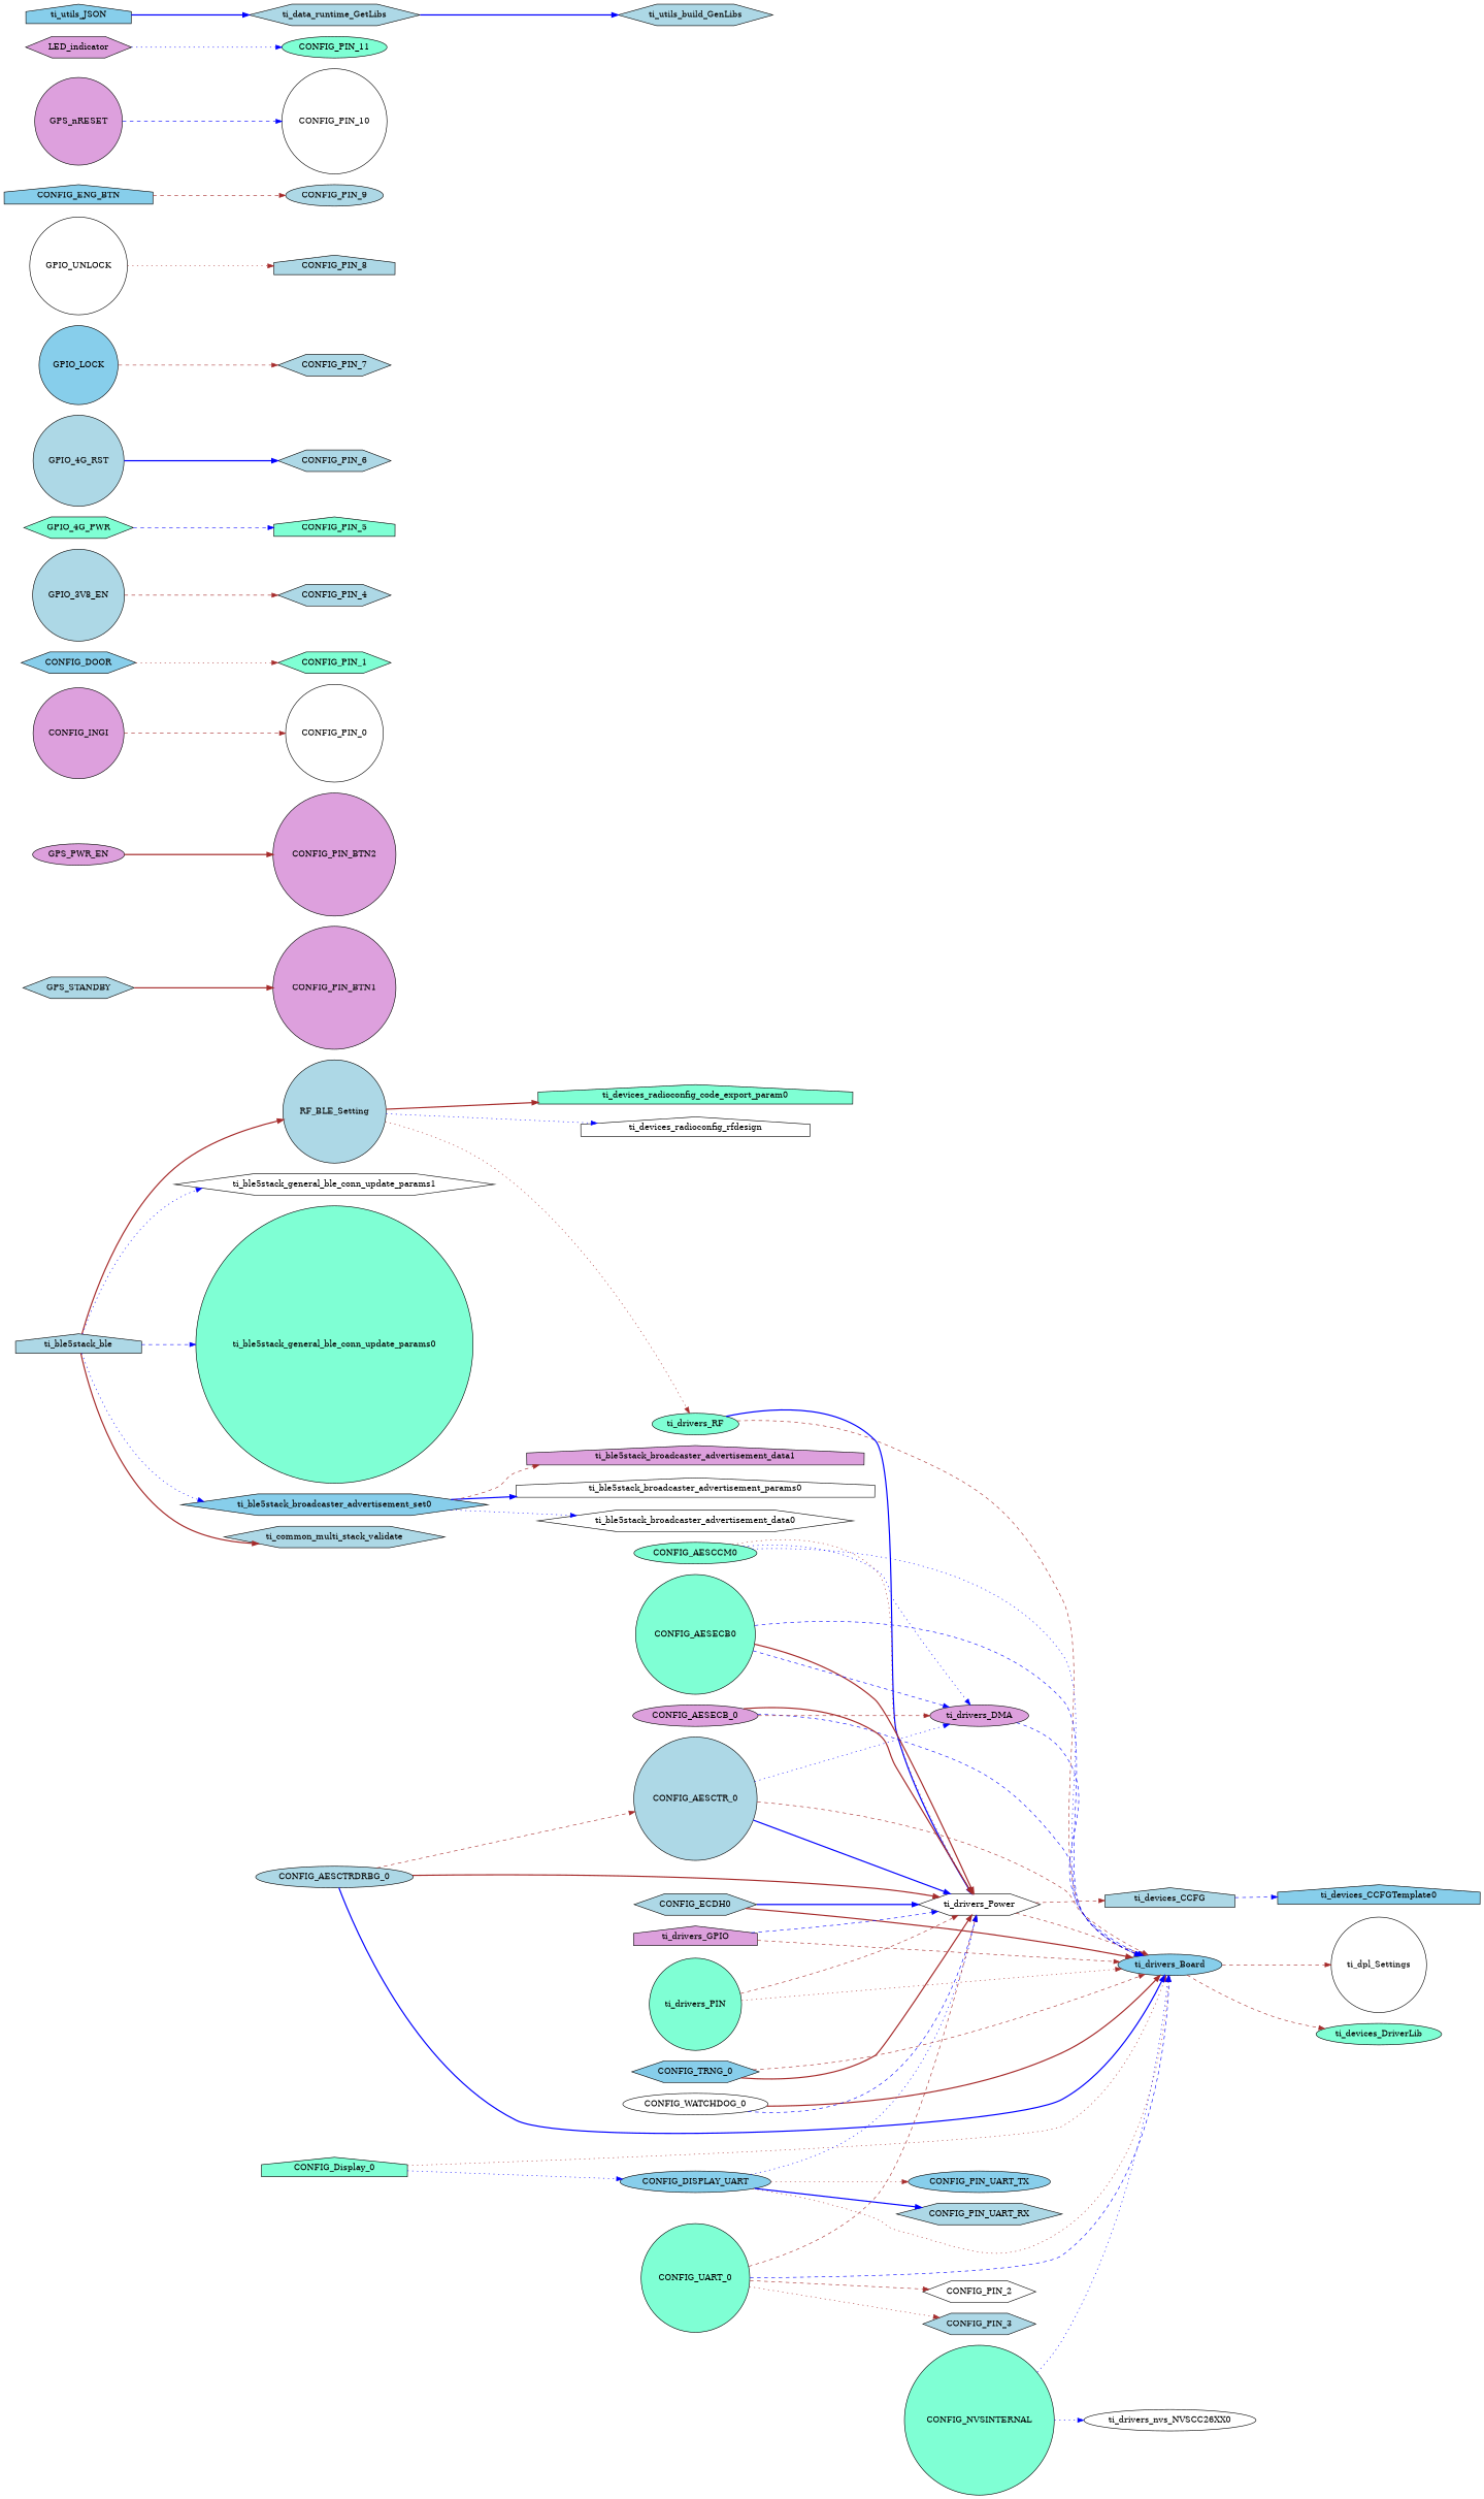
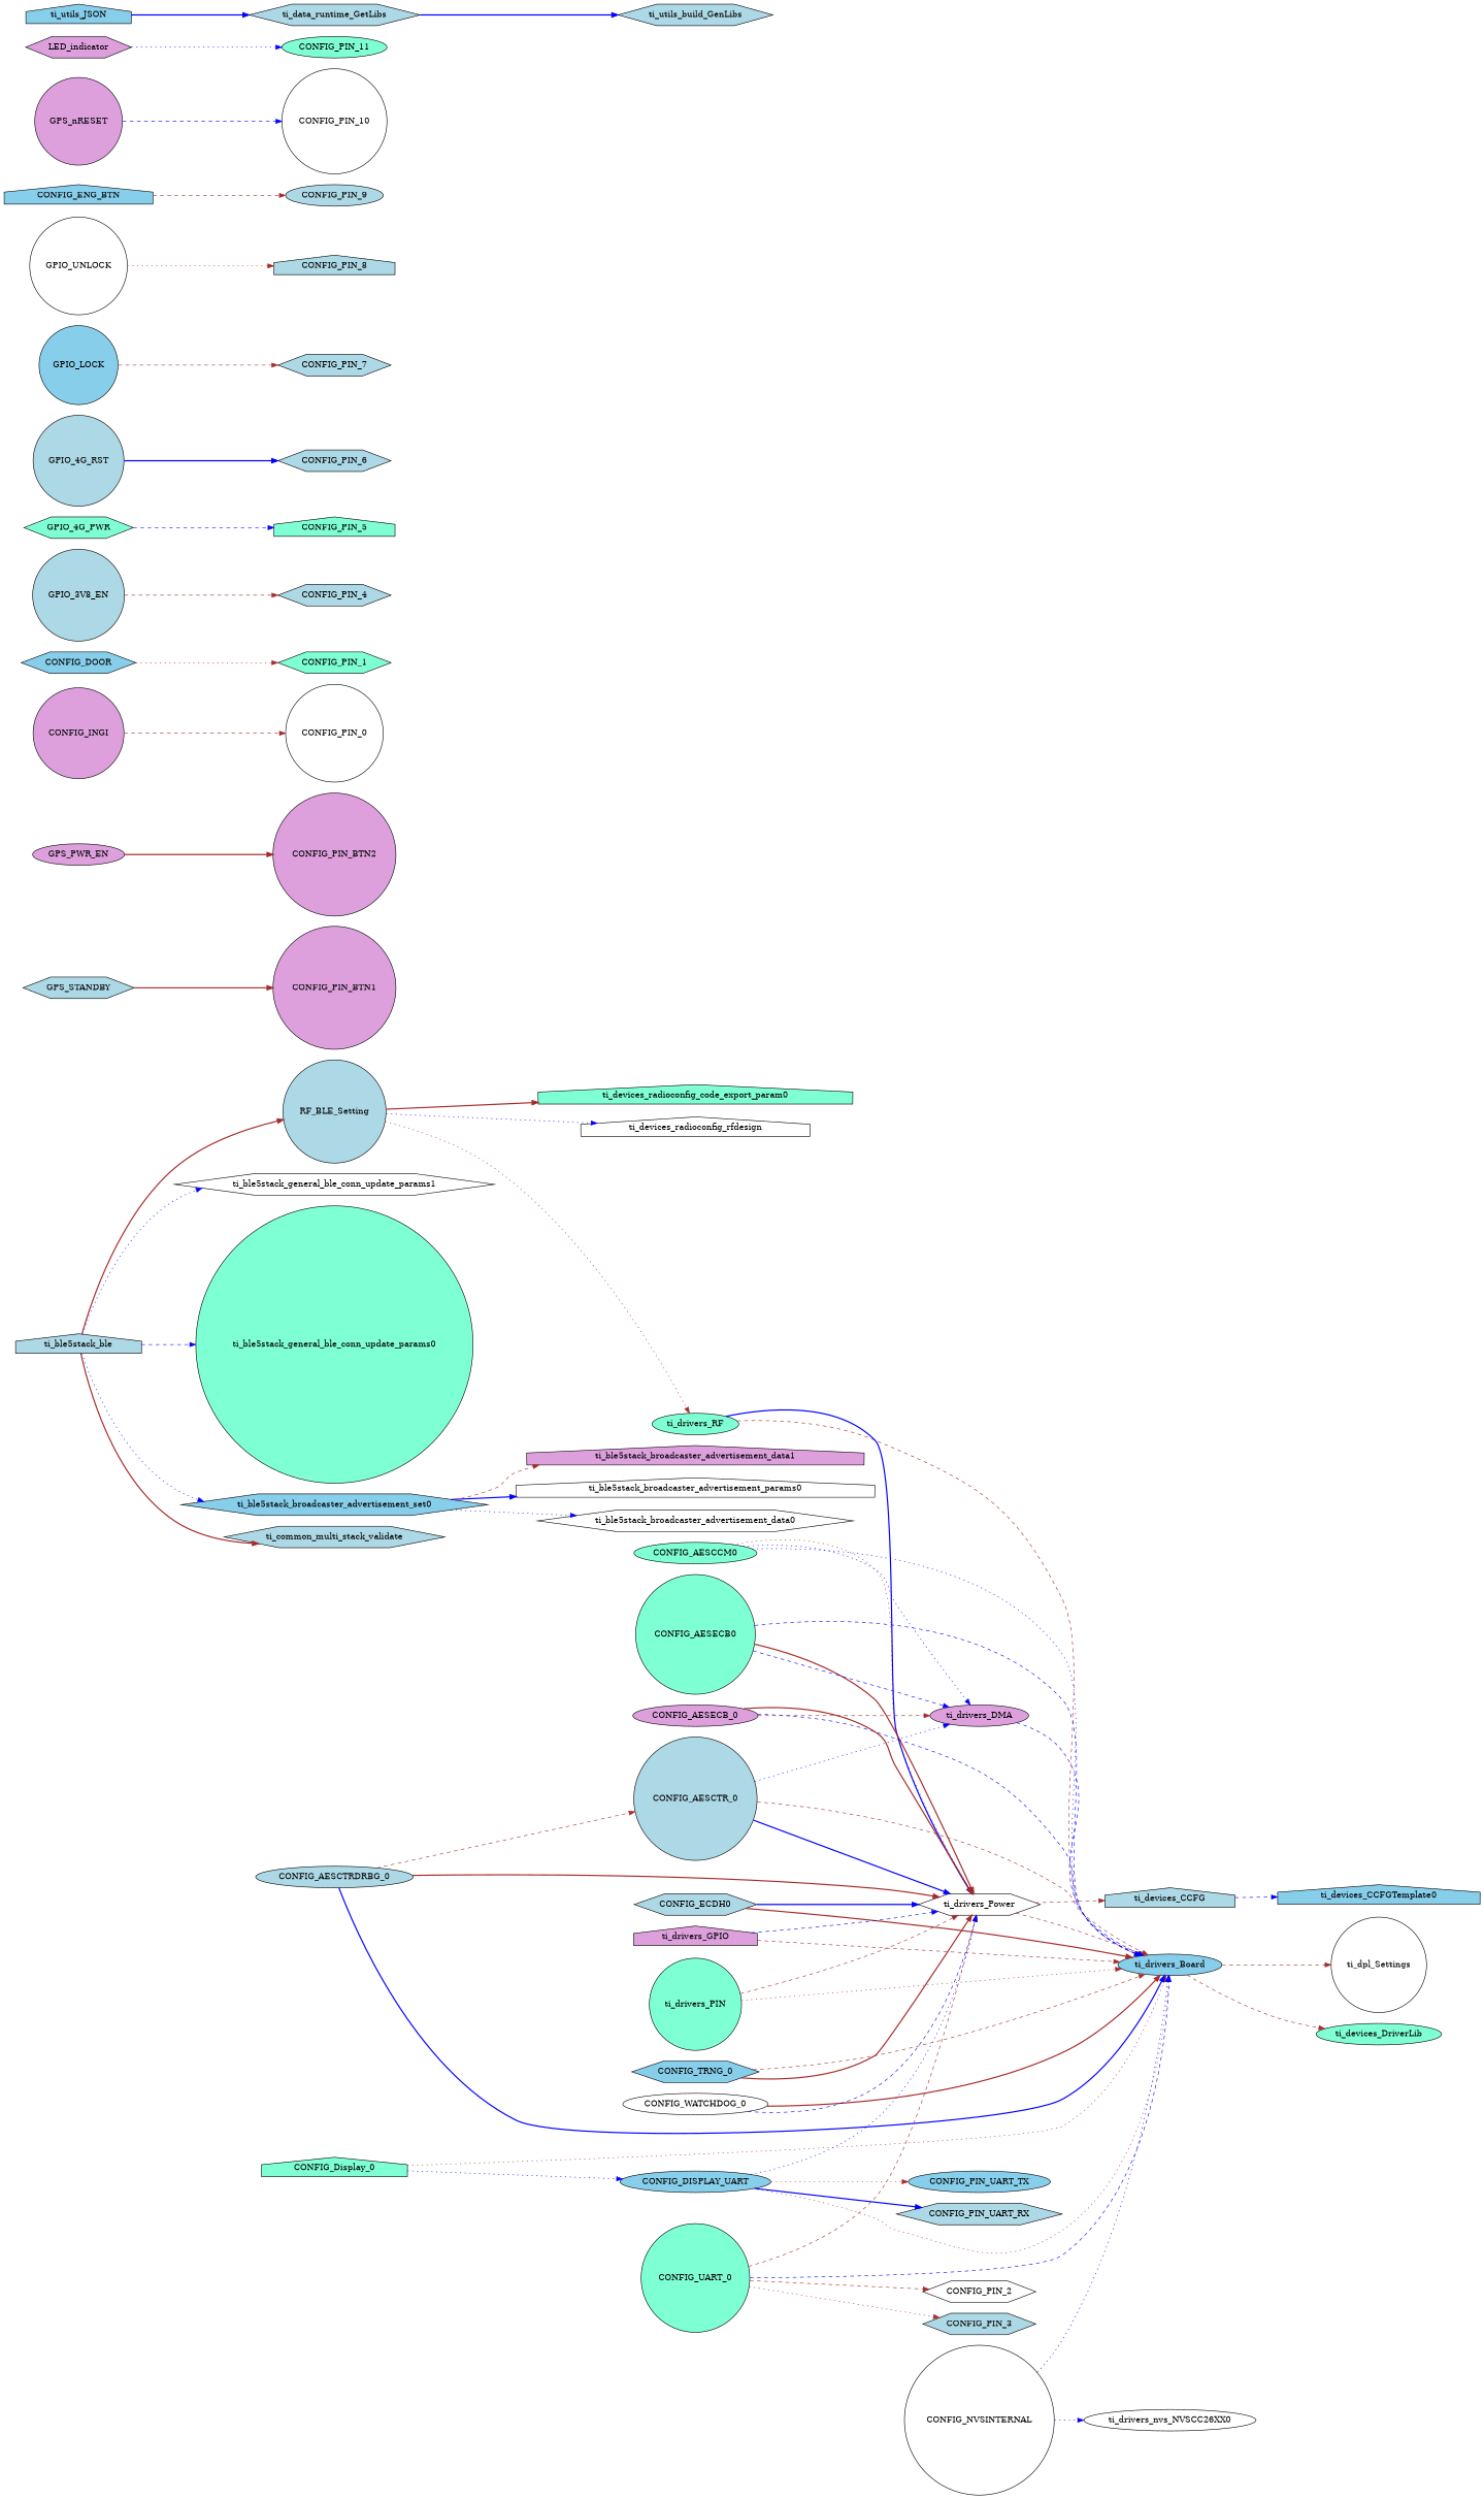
  digraph {
    rankdir=LR
    node [fillcolor=lightblue shape=hexagon style=filled]
    edge [color=brown style=dashed]
    ti_ble5stack_ble [shape=house]
    ti_common_multi_stack_validate
    RF_BLE_Setting [shape=circle]
    ti_ble5stack_general_ble_conn_update_params1 [fillcolor=white]
    ti_ble5stack_general_ble_conn_update_params0 [fillcolor=aquamarine shape=circle]
    ti_ble5stack_broadcaster_advertisement_set0 [fillcolor=skyblue]
    ti_drivers_RF [fillcolor=aquamarine shape=ellipse]
    ti_devices_radioconfig_rfdesign [fillcolor=white shape=house]
    ti_devices_radioconfig_code_export_param0 [fillcolor=aquamarine shape=house]
    ti_ble5stack_broadcaster_advertisement_params0 [fillcolor=white shape=house]
    ti_ble5stack_broadcaster_advertisement_data0 [fillcolor=white]
    ti_ble5stack_broadcaster_advertisement_data1 [fillcolor=plum shape=house]
    ti_drivers_Board [fillcolor=skyblue shape=ellipse]
    ti_drivers_Power [fillcolor=white]
    ti_devices_CCFG [shape=house]
    ti_devices_CCFGTemplate0 [fillcolor=skyblue shape=house]
    ti_devices_DriverLib [fillcolor=aquamarine shape=ellipse]
    ti_dpl_Settings [fillcolor=white shape=circle]
    CONFIG_Display_0 [fillcolor=aquamarine shape=house]
    CONFIG_DISPLAY_UART [fillcolor=skyblue shape=ellipse]
    CONFIG_PIN_UART_TX [fillcolor=skyblue shape=ellipse]
    CONFIG_PIN_UART_RX
    CONFIG_AESCCM0 [fillcolor=aquamarine shape=ellipse]
    ti_drivers_DMA [fillcolor=plum shape=ellipse]
    CONFIG_AESCTR_0 [shape=circle]
    CONFIG_AESCTRDRBG_0 [shape=ellipse]
    CONFIG_AESECB0 [fillcolor=aquamarine shape=circle]
    CONFIG_AESECB_0 [fillcolor=plum shape=ellipse]
    CONFIG_ECDH0
    ti_drivers_GPIO [fillcolor=plum shape=house]
    CONFIG_PIN_BTN1 [fillcolor=plum shape=circle]
    GPS_STANDBY
    GPS_PWR_EN [fillcolor=plum shape=ellipse]
    CONFIG_PIN_BTN2 [fillcolor=plum shape=circle]
    CONFIG_INGI [fillcolor=plum shape=circle]
    CONFIG_PIN_0 [fillcolor=white shape=circle]
    CONFIG_DOOR [fillcolor=skyblue]
    CONFIG_PIN_1 [fillcolor=aquamarine]
    GPIO_3V8_EN [shape=circle]
    CONFIG_PIN_4
    GPIO_4G_PWR [fillcolor=aquamarine]
    CONFIG_PIN_5 [fillcolor=aquamarine shape=house]
    GPIO_4G_RST [shape=circle]
    CONFIG_PIN_6
    GPIO_LOCK [fillcolor=skyblue shape=circle]
    CONFIG_PIN_7
    GPIO_UNLOCK [fillcolor=white shape=circle]
    CONFIG_PIN_8 [shape=house]
    CONFIG_ENG_BTN [fillcolor=skyblue shape=house]
    CONFIG_PIN_9 [shape=ellipse]
    GPS_nRESET [fillcolor=plum shape=circle]
    CONFIG_PIN_10 [fillcolor=white shape=circle]
    LED_indicator [fillcolor=plum]
    CONFIG_PIN_11 [fillcolor=aquamarine shape=ellipse]
-   CONFIG_NVSINTERNAL [fillcolor=aquamarine shape=circle]
+   CONFIG_NVSINTERNAL [fillcolor=white shape=circle]
    ti_drivers_nvs_NVSCC26XX0 [fillcolor=white shape=ellipse]
    ti_drivers_PIN [fillcolor=aquamarine shape=circle]
    CONFIG_TRNG_0 [fillcolor=skyblue]
    CONFIG_UART_0 [fillcolor=aquamarine shape=circle]
    CONFIG_PIN_2 [fillcolor=white]
    CONFIG_PIN_3
    CONFIG_WATCHDOG_0 [fillcolor=white shape=ellipse]
    ti_utils_JSON [fillcolor=skyblue shape=house]
    n64 [label=ti_data_runtime_GetLibs]
    ti_utils_build_GenLibs
    ti_ble5stack_ble -> ti_common_multi_stack_validate [style=bold]
    ti_ble5stack_ble -> RF_BLE_Setting [style=bold]
    ti_ble5stack_ble -> ti_ble5stack_general_ble_conn_update_params1 [color=blue style=dotted]
    ti_ble5stack_ble -> ti_ble5stack_general_ble_conn_update_params0 [color=blue]
    ti_ble5stack_ble -> ti_ble5stack_broadcaster_advertisement_set0 [color=blue style=dotted]
    RF_BLE_Setting -> ti_drivers_RF [style=dotted]
    RF_BLE_Setting -> ti_devices_radioconfig_rfdesign [color=blue style=dotted]
    RF_BLE_Setting -> ti_devices_radioconfig_code_export_param0 [style=bold]
    ti_ble5stack_broadcaster_advertisement_set0 -> ti_ble5stack_broadcaster_advertisement_params0 [color=blue style=bold]
    ti_ble5stack_broadcaster_advertisement_set0 -> ti_ble5stack_broadcaster_advertisement_data0 [color=blue style=dotted]
    ti_ble5stack_broadcaster_advertisement_set0 -> ti_ble5stack_broadcaster_advertisement_data1
    ti_drivers_RF -> ti_drivers_Board
    ti_drivers_RF -> ti_drivers_Power [color=blue style=bold]
    ti_drivers_Board -> ti_devices_DriverLib
    ti_drivers_Board -> ti_dpl_Settings
    ti_drivers_Power -> ti_drivers_Board
    ti_drivers_Power -> ti_devices_CCFG
    ti_devices_CCFG -> ti_devices_CCFGTemplate0 [color=blue]
    CONFIG_Display_0 -> ti_drivers_Board [style=dotted]
    CONFIG_Display_0 -> CONFIG_DISPLAY_UART [color=blue style=dotted]
    CONFIG_DISPLAY_UART -> ti_drivers_Board [style=dotted]
    CONFIG_DISPLAY_UART -> ti_drivers_Power [color=blue style=dotted]
    CONFIG_DISPLAY_UART -> CONFIG_PIN_UART_TX [style=dotted]
    CONFIG_DISPLAY_UART -> CONFIG_PIN_UART_RX [color=blue style=bold]
    CONFIG_AESCCM0 -> ti_drivers_Board [color=blue style=dotted]
    CONFIG_AESCCM0 -> ti_drivers_Power [style=dotted]
    CONFIG_AESCCM0 -> ti_drivers_DMA [color=blue style=dotted]
    ti_drivers_DMA -> ti_drivers_Board [color=blue]
    CONFIG_AESCTR_0 -> ti_drivers_Board
    CONFIG_AESCTR_0 -> ti_drivers_Power [color=blue style=bold]
    CONFIG_AESCTR_0 -> ti_drivers_DMA [color=blue style=dotted]
    CONFIG_AESCTRDRBG_0 -> ti_drivers_Board [color=blue style=bold]
    CONFIG_AESCTRDRBG_0 -> ti_drivers_Power [style=bold]
    CONFIG_AESCTRDRBG_0 -> CONFIG_AESCTR_0
    CONFIG_AESECB0 -> ti_drivers_Board [color=blue]
    CONFIG_AESECB0 -> ti_drivers_Power [style=bold]
    CONFIG_AESECB0 -> ti_drivers_DMA [color=blue]
    CONFIG_AESECB_0 -> ti_drivers_Board [color=blue]
    CONFIG_AESECB_0 -> ti_drivers_Power [style=bold]
    CONFIG_AESECB_0 -> ti_drivers_DMA
    CONFIG_ECDH0 -> ti_drivers_Board [style=bold]
    CONFIG_ECDH0 -> ti_drivers_Power [color=blue style=bold]
    ti_drivers_GPIO -> ti_drivers_Board
    ti_drivers_GPIO -> ti_drivers_Power [color=blue]
    GPS_STANDBY -> CONFIG_PIN_BTN1 [style=bold]
    GPS_PWR_EN -> CONFIG_PIN_BTN2 [style=bold]
    CONFIG_INGI -> CONFIG_PIN_0
    CONFIG_DOOR -> CONFIG_PIN_1 [style=dotted]
    GPIO_3V8_EN -> CONFIG_PIN_4
    GPIO_4G_PWR -> CONFIG_PIN_5 [color=blue]
    GPIO_4G_RST -> CONFIG_PIN_6 [color=blue style=bold]
    GPIO_LOCK -> CONFIG_PIN_7
    GPIO_UNLOCK -> CONFIG_PIN_8 [style=dotted]
    CONFIG_ENG_BTN -> CONFIG_PIN_9
    GPS_nRESET -> CONFIG_PIN_10 [color=blue]
    LED_indicator -> CONFIG_PIN_11 [color=blue style=dotted]
    CONFIG_NVSINTERNAL -> ti_drivers_Board [color=blue style=dotted]
    CONFIG_NVSINTERNAL -> ti_drivers_nvs_NVSCC26XX0 [color=blue style=dotted]
    ti_drivers_PIN -> ti_drivers_Board [style=dotted]
    ti_drivers_PIN -> ti_drivers_Power
    CONFIG_TRNG_0 -> ti_drivers_Board
    CONFIG_TRNG_0 -> ti_drivers_Power [style=bold]
    CONFIG_UART_0 -> ti_drivers_Board [color=blue]
    CONFIG_UART_0 -> ti_drivers_Power
    CONFIG_UART_0 -> CONFIG_PIN_2
    CONFIG_UART_0 -> CONFIG_PIN_3 [style=dotted]
    CONFIG_WATCHDOG_0 -> ti_drivers_Board [style=bold]
    CONFIG_WATCHDOG_0 -> ti_drivers_Power [color=blue]
    ti_utils_JSON -> n64 [color=blue style=bold]
    n64 -> ti_utils_build_GenLibs [color=blue style=bold]
  }
